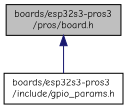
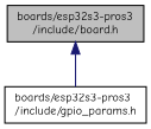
  digraph {
    fontname="Comic Neue"
    node [color=black fontname="Comic Neue" fontsize=10 shape=record style=filled]
-   n1 [fillcolor=grey75 fontcolor=black height=0.2 label="boards/esp32s3-pros3\l/pros/board.h" width=0.4]
+   n1 [fillcolor=grey75 fontcolor=black height=0.2 label="boards/esp32s3-pros3\l/include/board.h" width=0.4]
    n2 [fillcolor=white height=0.2 label="boards/esp32s3-pros3\l/include/gpio_params.h" width=0.4]
    n1 -> n2 [color=midnightblue dir=back fontname="Comic Neue" fontsize=10 labelfontname=Helvetica labelfontsize=10 style=solid]
  }
